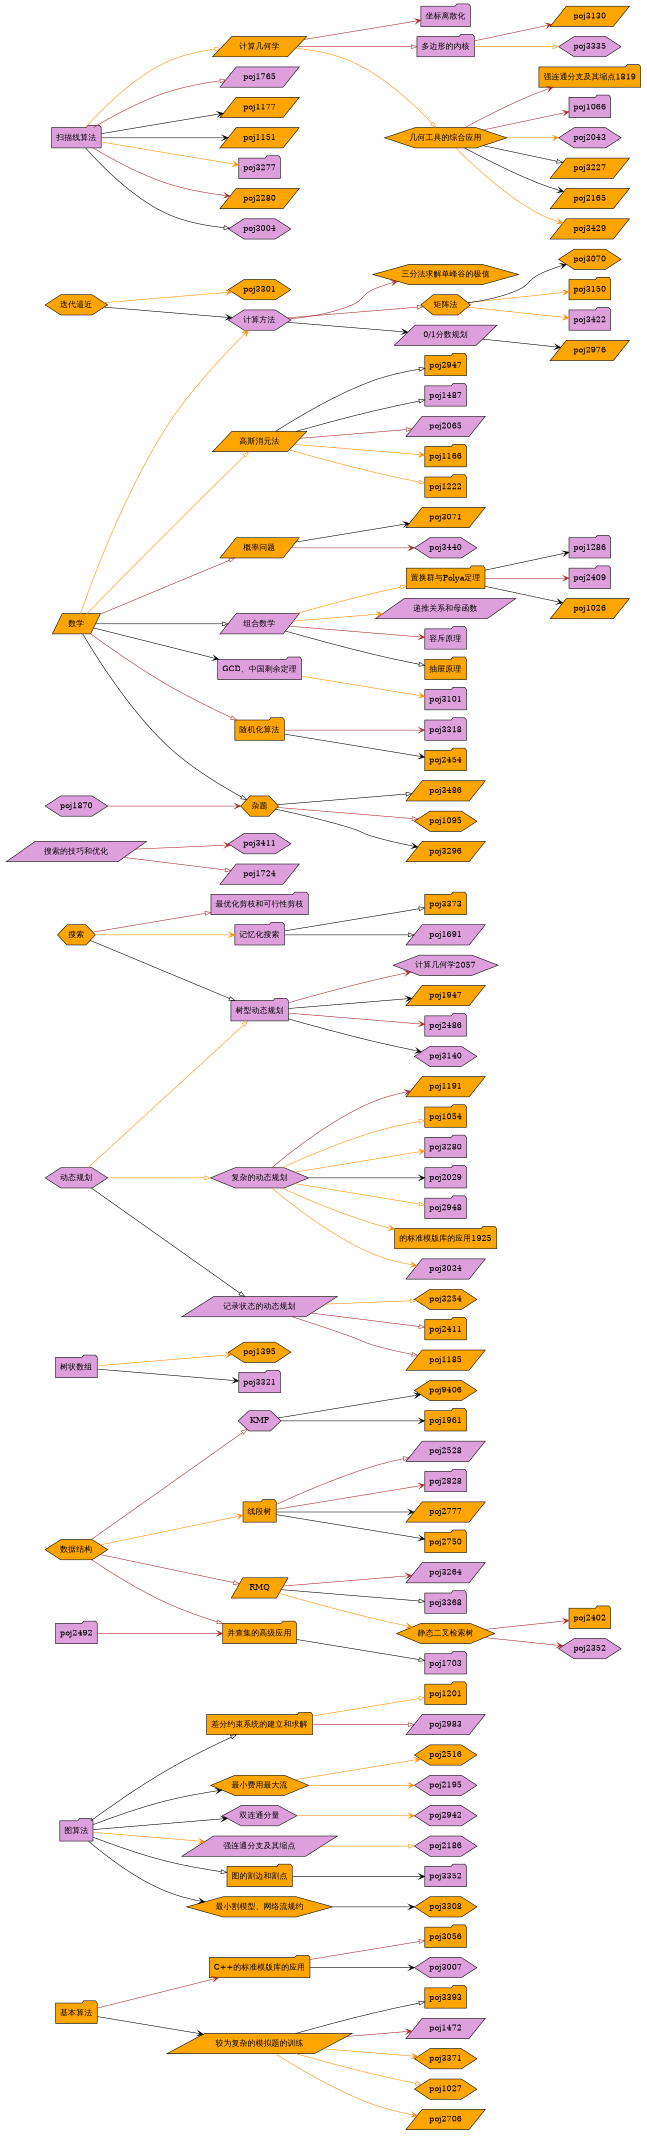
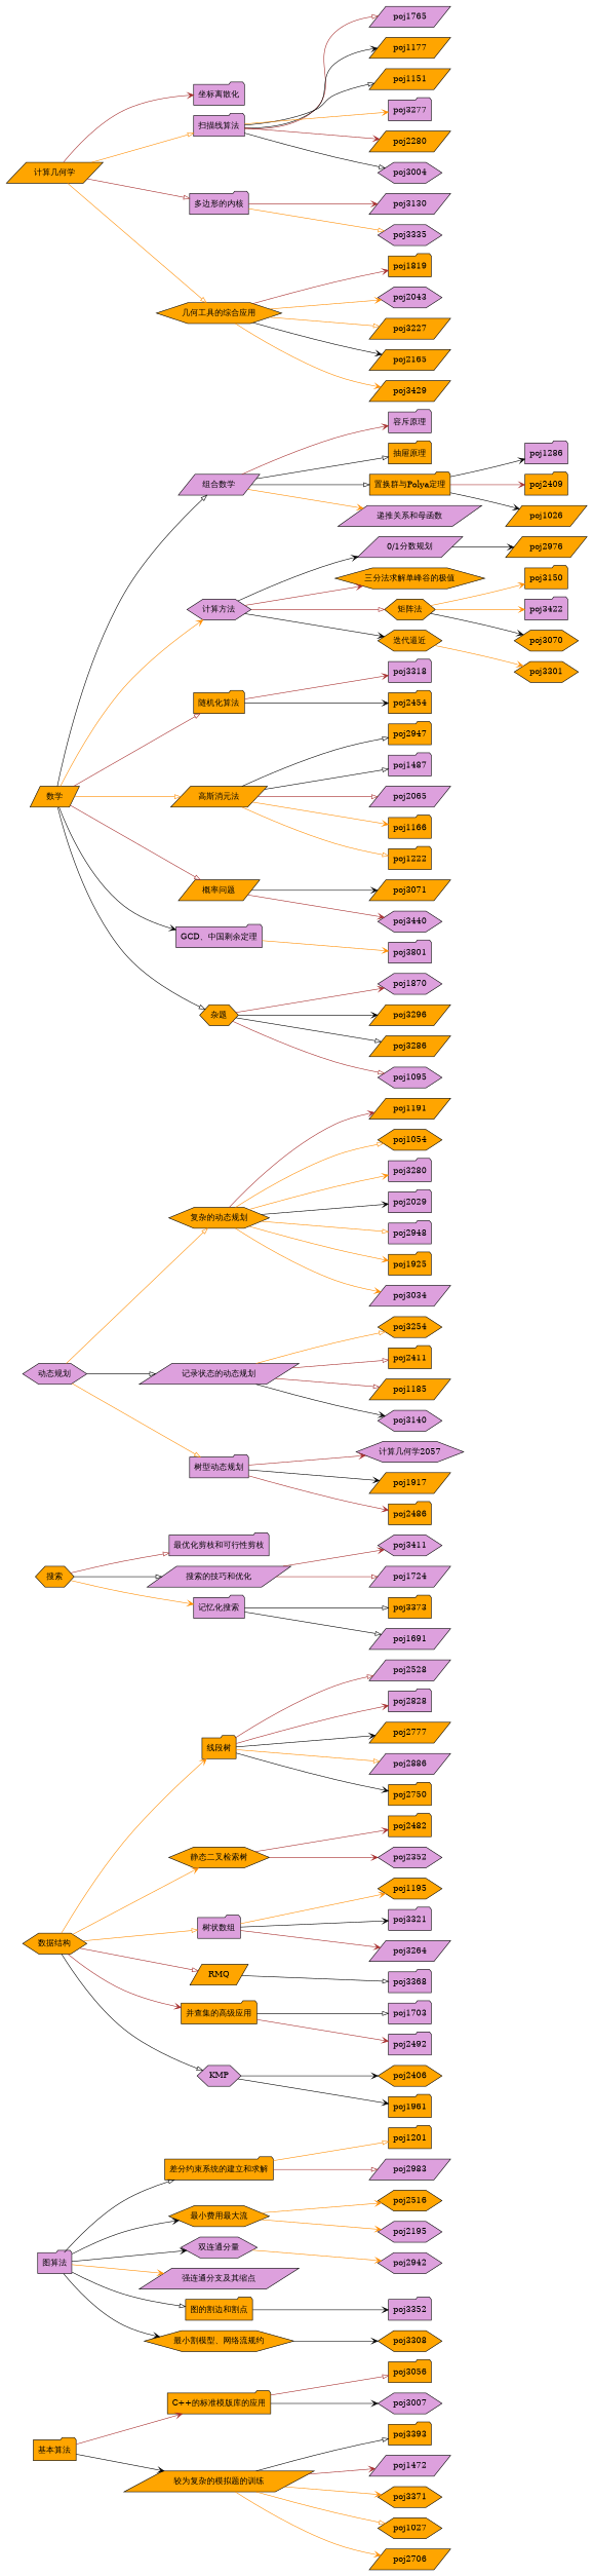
  digraph {
    rankdir=LR
    node [fillcolor=orange shape=folder style=filled]
    edge [arrowhead=vee color=black]
    n1 [label="基本算法"]
    n2 [label="C++的标准模版库的应用"]
    n3 [label="较为复杂的模拟题的训练" shape=parallelogram]
    n4 [label=poj3056]
    poj3007 [fillcolor=plum shape=hexagon]
    poj3393
    poj1472 [fillcolor=plum shape=parallelogram]
    poj3371 [shape=hexagon]
    poj1027 [shape=hexagon]
    poj2706 [shape=parallelogram]
    n11 [fillcolor=plum label="图算法"]
    n12 [label="差分约束系统的建立和求解"]
    n13 [label="最小费用最大流" shape=hexagon]
    n14 [fillcolor=plum label="双连通分量" shape=hexagon]
    n15 [fillcolor=plum label="强连通分支及其缩点" shape=parallelogram]
    n16 [label="图的割边和割点"]
    n17 [label="最小割模型、网络流规约" shape=hexagon]
    poj1201
    poj2983 [fillcolor=plum shape=parallelogram]
    poj2516 [shape=hexagon]
    poj2195 [fillcolor=plum shape=hexagon]
    poj2942 [fillcolor=plum shape=hexagon]
-   poj2186 [fillcolor=plum shape=hexagon]
    poj3352 [fillcolor=plum]
    poj3308 [shape=hexagon]
    n26 [label="数据结构" shape=hexagon]
    n27 [label="线段树"]
    n28 [label="静态二叉检索树" shape=hexagon]
    n29 [fillcolor=plum label="树状数组"]
    RMQ [shape=parallelogram]
    n31 [label="并查集的高级应用"]
    KMP [fillcolor=plum shape=hexagon]
    poj2528 [fillcolor=plum shape=parallelogram]
    poj2828 [fillcolor=plum]
    poj2777 [shape=parallelogram]
+   poj2886 [fillcolor=plum shape=parallelogram]
    poj2750
-   poj2482 [label=poj2402]
+   poj2482
    poj2352 [fillcolor=plum shape=hexagon]
-   poj1195 [shape=hexagon label=poj1395]
+   poj1195 [shape=hexagon]
    poj3321 [fillcolor=plum]
    poj3264 [fillcolor=plum shape=parallelogram]
    poj3368 [fillcolor=plum]
    poj1703 [fillcolor=plum]
    poj2492 [fillcolor=plum]
-   poj2406 [shape=hexagon label=poj9406]
+   poj2406 [shape=hexagon]
    poj1961
    n48 [label="搜索" shape=hexagon]
    n49 [fillcolor=plum label="最优化剪枝和可行性剪枝"]
    n50 [fillcolor=plum label="搜索的技巧和优化" shape=parallelogram]
    n51 [fillcolor=plum label="记忆化搜索"]
    poj3411 [fillcolor=plum shape=hexagon]
    poj1724 [fillcolor=plum shape=parallelogram]
    poj3373
    poj1691 [fillcolor=plum shape=parallelogram]
    n56 [fillcolor=plum label="动态规划" shape=hexagon]
-   n57 [fillcolor=plum label="复杂的动态规划" shape=hexagon]
+   n57 [label="复杂的动态规划" shape=hexagon]
    n58 [fillcolor=plum label="记录状态的动态规划" shape=parallelogram]
    n59 [fillcolor=plum label="树型动态规划"]
    poj1191 [shape=parallelogram]
-   poj1054
+   poj1054 [shape=hexagon]
    poj3280 [fillcolor=plum]
    poj2029 [fillcolor=plum]
    poj2948 [fillcolor=plum]
-   poj1925 [label="的标准模版库的应用1925"]
+   poj1925
    poj3034 [fillcolor=plum shape=parallelogram]
    poj3254 [shape=hexagon]
    poj2411
    poj1185 [shape=parallelogram]
    n70 [fillcolor=plum label="计算几何学2057" shape=hexagon]
-   poj1947 [shape=parallelogram]
-   poj2486 [fillcolor=plum]
+   poj1947 [shape=parallelogram label=poj1917]
+   poj2486
    poj3140 [fillcolor=plum shape=hexagon]
    n74 [label="数学" shape=parallelogram]
    n75 [fillcolor=plum label="组合数学" shape=parallelogram]
    n76 [fillcolor=plum label="计算方法" shape=hexagon]
    n77 [label="随机化算法"]
    n78 [label="高斯消元法" shape=parallelogram]
    n79 [label="概率问题" shape=parallelogram]
    "GCD、中国剩余定理" [fillcolor=plum]
    n81 [label="杂题" shape=hexagon]
    "容斥原理" [fillcolor=plum]
    "抽屉原理"
    n84 [label="置换群与Polya定理"]
    "递推关系和母函数" [fillcolor=plum shape=parallelogram]
    poj1286 [fillcolor=plum]
-   poj2409 [fillcolor=plum]
+   poj2409
    poj1026 [shape=parallelogram]
    n89 [fillcolor=plum label="0/1分数规划" shape=parallelogram]
    "三分法求解单峰谷的极值" [shape=hexagon]
    n91 [label="矩阵法" shape=hexagon]
    n92 [label="迭代逼近" shape=hexagon]
    poj2976 [shape=parallelogram]
    poj3150
    poj3422 [fillcolor=plum]
    poj3070 [shape=hexagon]
    poj3301 [shape=hexagon]
    poj3318 [fillcolor=plum]
    poj2454
    poj2947
    poj1487 [fillcolor=plum]
    poj2065 [fillcolor=plum shape=parallelogram]
    poj1166
    poj1222
    poj3071 [shape=parallelogram]
    poj3440 [fillcolor=plum shape=hexagon]
-   poj3101 [fillcolor=plum]
+   poj3101 [fillcolor=plum label=poj3801]
    poj1870 [fillcolor=plum shape=hexagon]
    poj3296 [shape=parallelogram]
-   poj3286 [shape=parallelogram label=poj3486]
-   poj1095 [shape=hexagon]
+   poj3286 [shape=parallelogram]
+   poj1095 [fillcolor=plum shape=hexagon]
    n112 [label="计算几何学" shape=parallelogram]
    "坐标离散化" [fillcolor=plum]
    n114 [fillcolor=plum label="扫描线算法"]
    n115 [fillcolor=plum label="多边形的内核"]
    n116 [label="几何工具的综合应用" shape=hexagon]
    poj1765 [fillcolor=plum shape=parallelogram]
    poj1177 [shape=parallelogram]
    poj1151 [shape=parallelogram]
    poj3277 [fillcolor=plum]
    poj2280 [shape=parallelogram]
    poj3004 [fillcolor=plum shape=hexagon]
-   poj3130 [shape=parallelogram]
+   poj3130 [fillcolor=plum shape=parallelogram]
    poj3335 [fillcolor=plum shape=hexagon]
-   poj1819 [label="强连通分支及其缩点1819"]
-   poj1066 [fillcolor=plum]
+   poj1819
    poj2043 [fillcolor=plum shape=hexagon]
    poj3227 [shape=parallelogram]
    poj2165 [shape=parallelogram]
    poj3429 [shape=parallelogram]
    subgraph sub_1 {
      n1
      n2
      n3
      n4
      poj3007
      poj3393
      poj1472
      poj3371
      poj1027
      poj2706
    }
    subgraph sub_2 {
      n11
      n12
      n13
      n14
      n15
      n16
      n17
      poj1201
      poj2983
      poj2516
      poj2195
      poj2942
-     poj2186
      poj3352
      poj3308
    }
    subgraph sub_3 {
      n26
      n27
      n28
      n29
      RMQ
      n31
      KMP
      poj2528
      poj2828
      poj2777
+     poj2886
      poj2750
      poj2482
      poj2352
      poj1195
      poj3321
      poj3264
      poj3368
      poj1703
      poj2492
      poj2406
      poj1961
    }
    subgraph sub_4 {
      n48
      n49
      n50
      n51
      poj3411
      poj1724
      poj3373
      poj1691
    }
    subgraph sub_5 {
      n56
      n57
      n58
      n59
      poj1191
      poj1054
      poj3280
      poj2029
      poj2948
      poj1925
      poj3034
      poj3254
      poj2411
      poj1185
      n70
      poj1947
      poj2486
      poj3140
    }
    subgraph sub_6 {
      n74
      n75
      n76
      n77
      n78
      n79
      "GCD、中国剩余定理"
      n81
      "容斥原理"
      "抽屉原理"
      n84
      "递推关系和母函数"
      poj1286
      poj2409
      poj1026
      n89
      "三分法求解单峰谷的极值"
      n91
      n92
      poj2976
      poj3150
      poj3422
      poj3070
      poj3301
      poj3318
      poj2454
      poj2947
      poj1487
      poj2065
      poj1166
      poj1222
      poj3071
      poj3440
      poj3101
      poj1870
      poj3296
      poj3286
      poj1095
    }
    subgraph sub_7 {
      n112
      "坐标离散化"
      n114
      n115
      n116
      poj1765
      poj1177
      poj1151
      poj3277
      poj2280
      poj3004
      poj3130
      poj3335
      poj1819
-     poj1066
      poj2043
      poj3227
      poj2165
      poj3429
    }
    n1 -> n2 [color=brown]
    n1 -> n3
    n2 -> n4 [arrowhead=onormal color=brown]
    n2 -> poj3007
    n3 -> poj3393 [arrowhead=onormal]
    n3 -> poj1472 [color=brown]
    n3 -> poj3371 [color=darkorange]
    n3 -> poj1027 [arrowhead=onormal color=darkorange]
    n3 -> poj2706 [color=darkorange]
    n11 -> n12 [arrowhead=onormal]
    n11 -> n13
    n11 -> n14
    n11 -> n15 [color=darkorange]
    n11 -> n16 [arrowhead=onormal]
    n11 -> n17
    n12 -> poj1201 [arrowhead=onormal color=darkorange]
    n12 -> poj2983 [arrowhead=onormal color=brown]
    n13 -> poj2516 [color=darkorange]
    n13 -> poj2195 [color=darkorange]
    n14 -> poj2942 [color=darkorange]
-   n15 -> poj2186 [arrowhead=onormal color=darkorange]
    n16 -> poj3352
    n17 -> poj3308
    n26 -> n27 [color=darkorange]
-   RMQ -> n28 [color=darkorange]
+   n26 -> n28 [color=darkorange]
+   n26 -> n29 [arrowhead=onormal color=darkorange]
    n26 -> RMQ [arrowhead=onormal color=brown]
-   n26 -> n31 [arrowhead=onormal color=brown]
-   n26 -> KMP [arrowhead=onormal color=brown]
+   n26 -> n31 [color=brown]
+   n26 -> KMP [arrowhead=onormal]
    n27 -> poj2528 [arrowhead=onormal color=brown]
    n27 -> poj2828 [color=brown]
    n27 -> poj2777
+   n27 -> poj2886 [arrowhead=onormal color=darkorange]
    n27 -> poj2750
    n28 -> poj2482 [color=brown]
    n28 -> poj2352 [color=brown]
    n29 -> poj1195 [color=darkorange]
    n29 -> poj3321
-   RMQ -> poj3264 [color=brown]
+   n29 -> poj3264 [color=brown]
    RMQ -> poj3368 [arrowhead=onormal]
    n31 -> poj1703 [arrowhead=onormal]
-   poj2492 -> n31 [color=brown]
+   n31 -> poj2492 [color=brown]
    KMP -> poj2406
    KMP -> poj1961
    n48 -> n49 [arrowhead=onormal color=brown]
-   n48 -> n59 [arrowhead=onormal]
+   n48 -> n50 [arrowhead=onormal]
    n48 -> n51 [color=darkorange]
    n50 -> poj3411 [color=brown]
    n50 -> poj1724 [arrowhead=onormal color=brown]
    n51 -> poj3373 [arrowhead=onormal]
    n51 -> poj1691 [arrowhead=onormal]
    n56 -> n57 [arrowhead=onormal color=darkorange]
    n56 -> n58 [arrowhead=onormal]
    n56 -> n59 [arrowhead=onormal color=darkorange]
    n57 -> poj1191 [color=brown]
    n57 -> poj1054 [arrowhead=onormal color=darkorange]
    n57 -> poj3280 [color=darkorange]
    n57 -> poj2029
    n57 -> poj2948 [arrowhead=onormal color=darkorange]
    n57 -> poj1925 [color=darkorange]
    n57 -> poj3034 [color=darkorange]
    n58 -> poj3254 [arrowhead=onormal color=darkorange]
    n58 -> poj2411 [arrowhead=onormal color=brown]
    n58 -> poj1185 [arrowhead=onormal color=brown]
    n59 -> n70 [color=brown]
    n59 -> poj1947
    n59 -> poj2486 [color=brown]
-   n59 -> poj3140
+   n58 -> poj3140
    n74 -> n75 [arrowhead=onormal]
    n74 -> n76 [color=darkorange]
    n74 -> n77 [arrowhead=onormal color=brown]
    n74 -> n78 [arrowhead=onormal color=darkorange]
    n74 -> n79 [arrowhead=onormal color=brown]
    n74 -> "GCD、中国剩余定理"
    n74 -> n81 [arrowhead=onormal]
    n75 -> "容斥原理" [color=brown]
    n75 -> "抽屉原理" [arrowhead=onormal]
-   n75 -> n84 [arrowhead=onormal color=darkorange]
+   n75 -> n84 [arrowhead=onormal]
    n75 -> "递推关系和母函数" [color=darkorange]
    n76 -> n89
    n76 -> "三分法求解单峰谷的极值" [color=brown]
    n76 -> n91 [arrowhead=onormal color=brown]
-   n92 -> n76
+   n76 -> n92
    n77 -> poj3318 [color=brown]
    n77 -> poj2454
    n78 -> poj2947 [arrowhead=onormal]
    n78 -> poj1487 [arrowhead=onormal]
    n78 -> poj2065 [arrowhead=onormal color=brown]
    n78 -> poj1166 [color=darkorange]
    n78 -> poj1222 [arrowhead=onormal color=darkorange]
    n79 -> poj3071
    n79 -> poj3440 [color=brown]
    "GCD、中国剩余定理" -> poj3101 [color=darkorange]
-   poj1870 -> n81 [color=brown]
+   n81 -> poj1870 [color=brown]
    n81 -> poj3296
    n81 -> poj3286 [arrowhead=onormal]
    n81 -> poj1095 [arrowhead=onormal color=brown]
    n84 -> poj1286
    n84 -> poj2409 [color=brown]
    n84 -> poj1026
    n89 -> poj2976
    n91 -> poj3150 [color=darkorange]
    n91 -> poj3422 [color=darkorange]
    n91 -> poj3070
    n92 -> poj3301 [color=darkorange]
    n112 -> "坐标离散化" [color=brown]
-   n114 -> n112 [arrowhead=onormal color=darkorange]
+   n112 -> n114 [arrowhead=onormal color=darkorange]
    n112 -> n115 [arrowhead=onormal color=brown]
    n112 -> n116 [arrowhead=onormal color=darkorange]
    n114 -> poj1765 [arrowhead=onormal color=brown]
    n114 -> poj1177
-   n114 -> poj1151
+   n114 -> poj1151 [arrowhead=onormal]
    n114 -> poj3277 [color=darkorange]
    n114 -> poj2280 [color=brown]
    n114 -> poj3004 [arrowhead=onormal]
    n115 -> poj3130 [color=brown]
    n115 -> poj3335 [arrowhead=onormal color=darkorange]
    n116 -> poj1819 [color=brown]
-   n116 -> poj1066 [color=brown]
    n116 -> poj2043 [color=darkorange]
-   n116 -> poj3227 [arrowhead=onormal]
+   n116 -> poj3227 [arrowhead=onormal color=darkorange]
    n116 -> poj2165
    n116 -> poj3429 [color=darkorange]
  }
